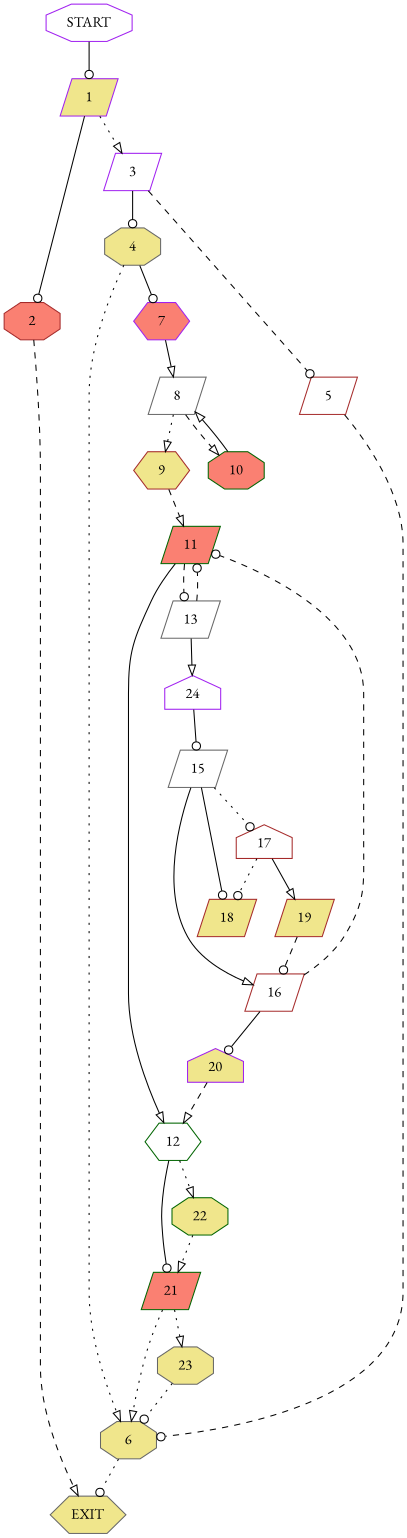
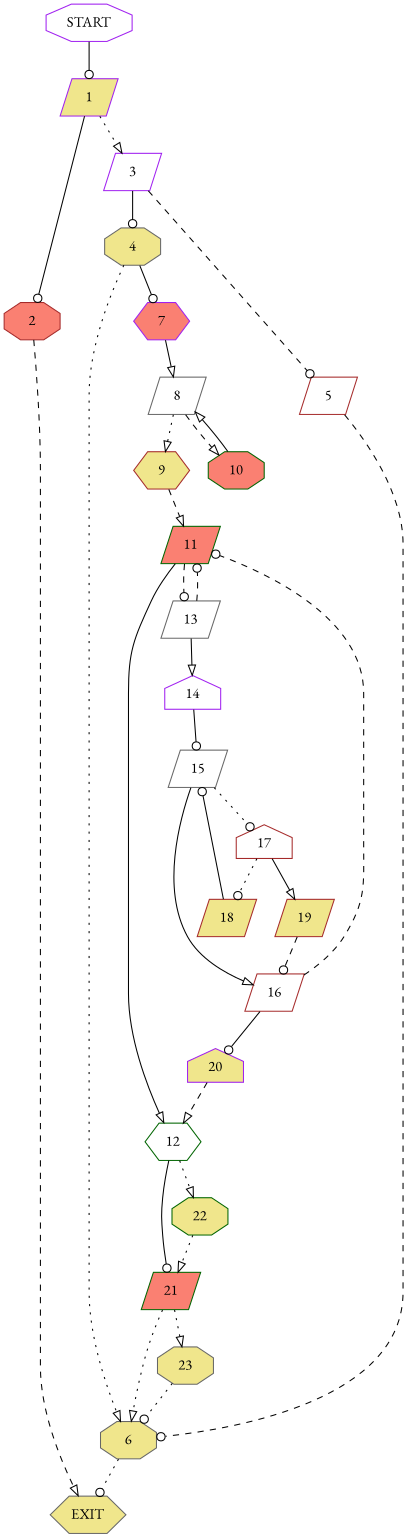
  digraph {
    fontname="EB Garamond"
    node [color=brown fillcolor=white fontname="EB Garamond" shape=parallelogram style=filled]
    edge [arrowhead=odot fontname="EB Garamond" style=solid]
    n1 [color=purple label=START shape=octagon]
    1 [color=purple fillcolor=khaki]
    2 [fillcolor=salmon shape=octagon]
    3 [color=purple]
    n5 [color=gray40 fillcolor=khaki label=EXIT shape=hexagon]
    4 [color=gray40 fillcolor=khaki shape=octagon]
    5
    6 [color=gray40 fillcolor=khaki shape=octagon]
    7 [color=purple fillcolor=salmon shape=hexagon]
    8 [color=gray40]
    9 [fillcolor=khaki shape=hexagon]
    10 [color=darkgreen fillcolor=salmon shape=octagon]
    11 [color=darkgreen fillcolor=salmon]
    12 [color=darkgreen shape=hexagon]
    13 [color=gray40]
    21 [color=darkgreen fillcolor=salmon]
    22 [color=darkgreen fillcolor=khaki shape=octagon]
-   14 [color=purple shape=house label=24]
+   14 [color=purple shape=house]
    23 [color=gray40 fillcolor=khaki shape=octagon]
    15 [color=gray40]
    16
    17 [shape=house]
    20 [color=purple fillcolor=khaki shape=house]
    18 [fillcolor=khaki]
    19 [fillcolor=khaki]
    n1 -> 1
    1 -> 2
    1 -> 3 [arrowhead=onormal style=dotted]
    2 -> n5 [arrowhead=onormal style=dashed]
    3 -> 4
    3 -> 5 [style=dashed]
    4 -> 6 [arrowhead=onormal style=dotted]
    4 -> 7
    5 -> 6 [style=dashed]
    6 -> n5 [style=dotted]
    7 -> 8 [arrowhead=onormal]
    8 -> 9 [arrowhead=onormal style=dotted]
    8 -> 10 [arrowhead=onormal style=dashed]
    9 -> 11 [arrowhead=onormal style=dashed]
    10 -> 8 [arrowhead=onormal]
    11 -> 12 [arrowhead=onormal]
    11 -> 13 [style=dashed]
    12 -> 21
    12 -> 22 [arrowhead=onormal style=dotted]
    13 -> 11 [style=dashed]
    13 -> 14 [arrowhead=onormal]
    21 -> 6 [arrowhead=onormal style=dotted]
    21 -> 23 [arrowhead=onormal style=dotted]
    22 -> 21 [arrowhead=onormal style=dotted]
    14 -> 15
    23 -> 6 [style=dotted]
    15 -> 16 [arrowhead=onormal]
    15 -> 17 [style=dotted]
    16 -> 11 [style=dashed]
    16 -> 20
    17 -> 18 [style=dotted]
    17 -> 19 [arrowhead=onormal]
    20 -> 12 [arrowhead=onormal style=dashed]
-   15 -> 18
+   18 -> 15
    19 -> 16 [style=dashed]
  }
